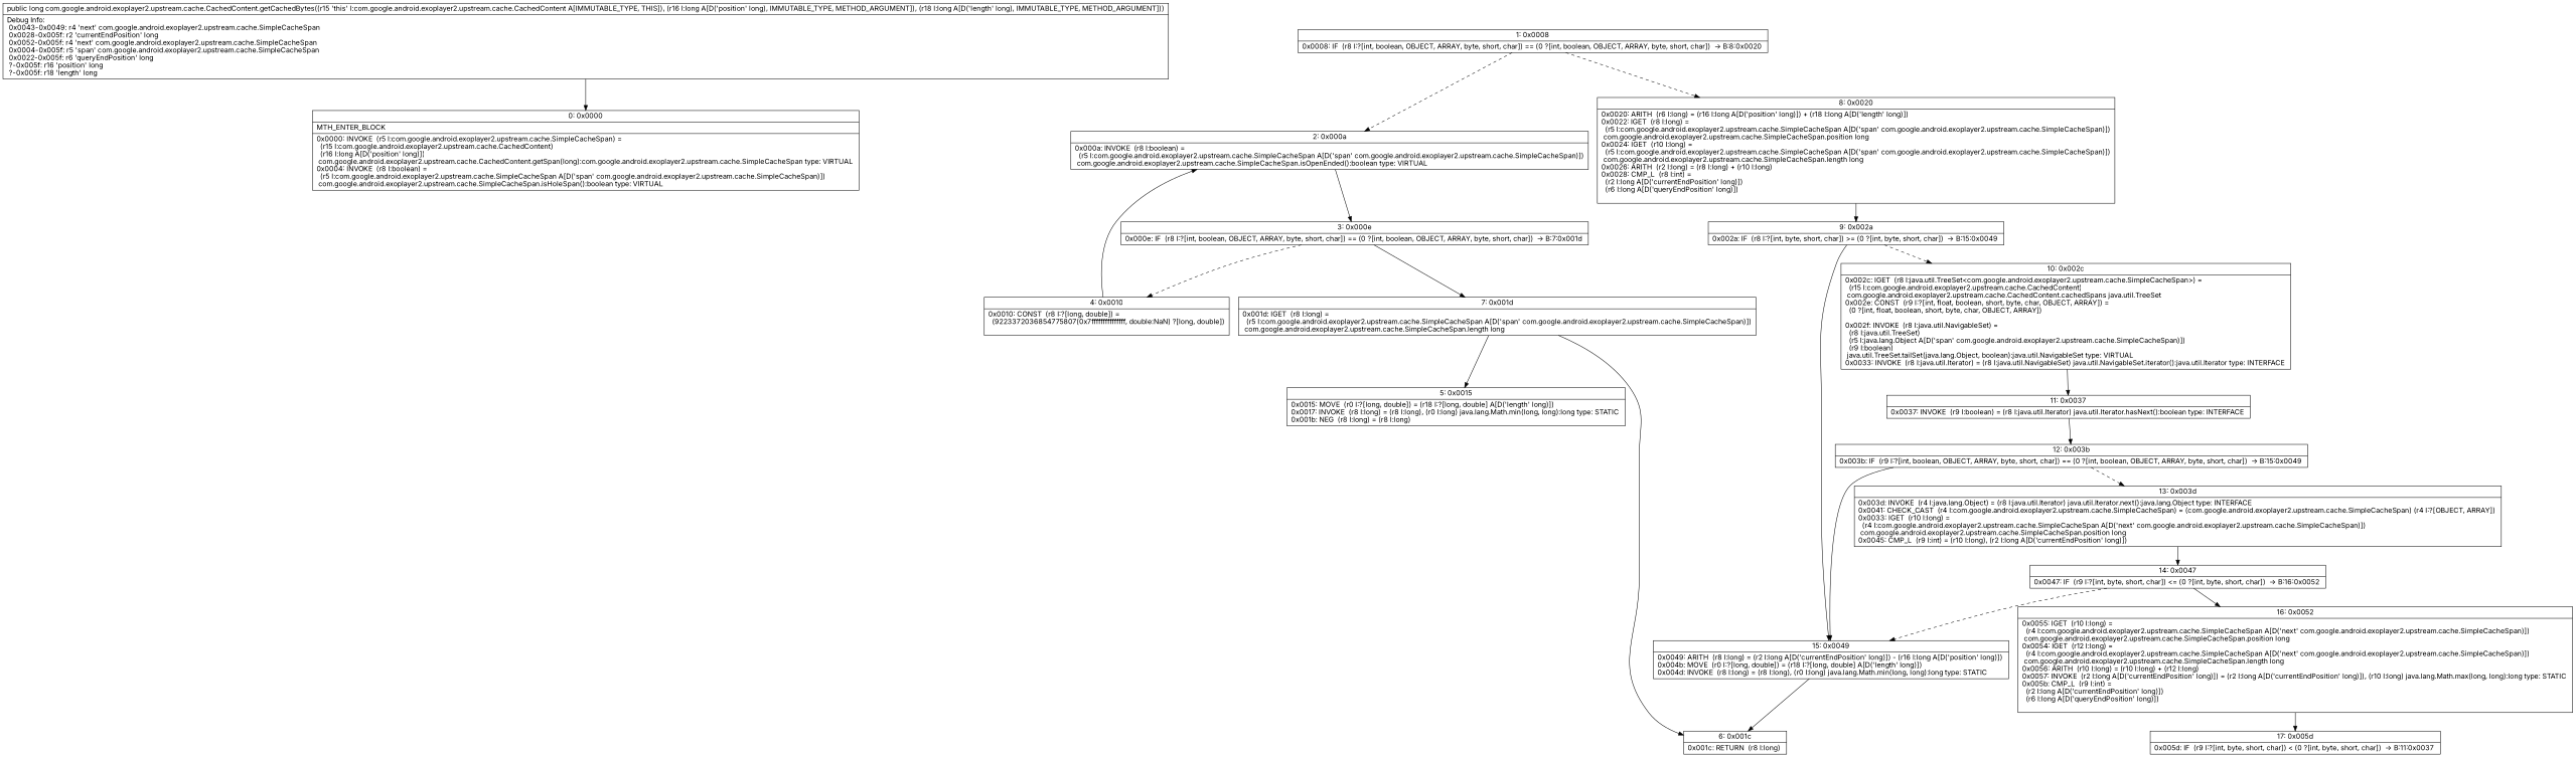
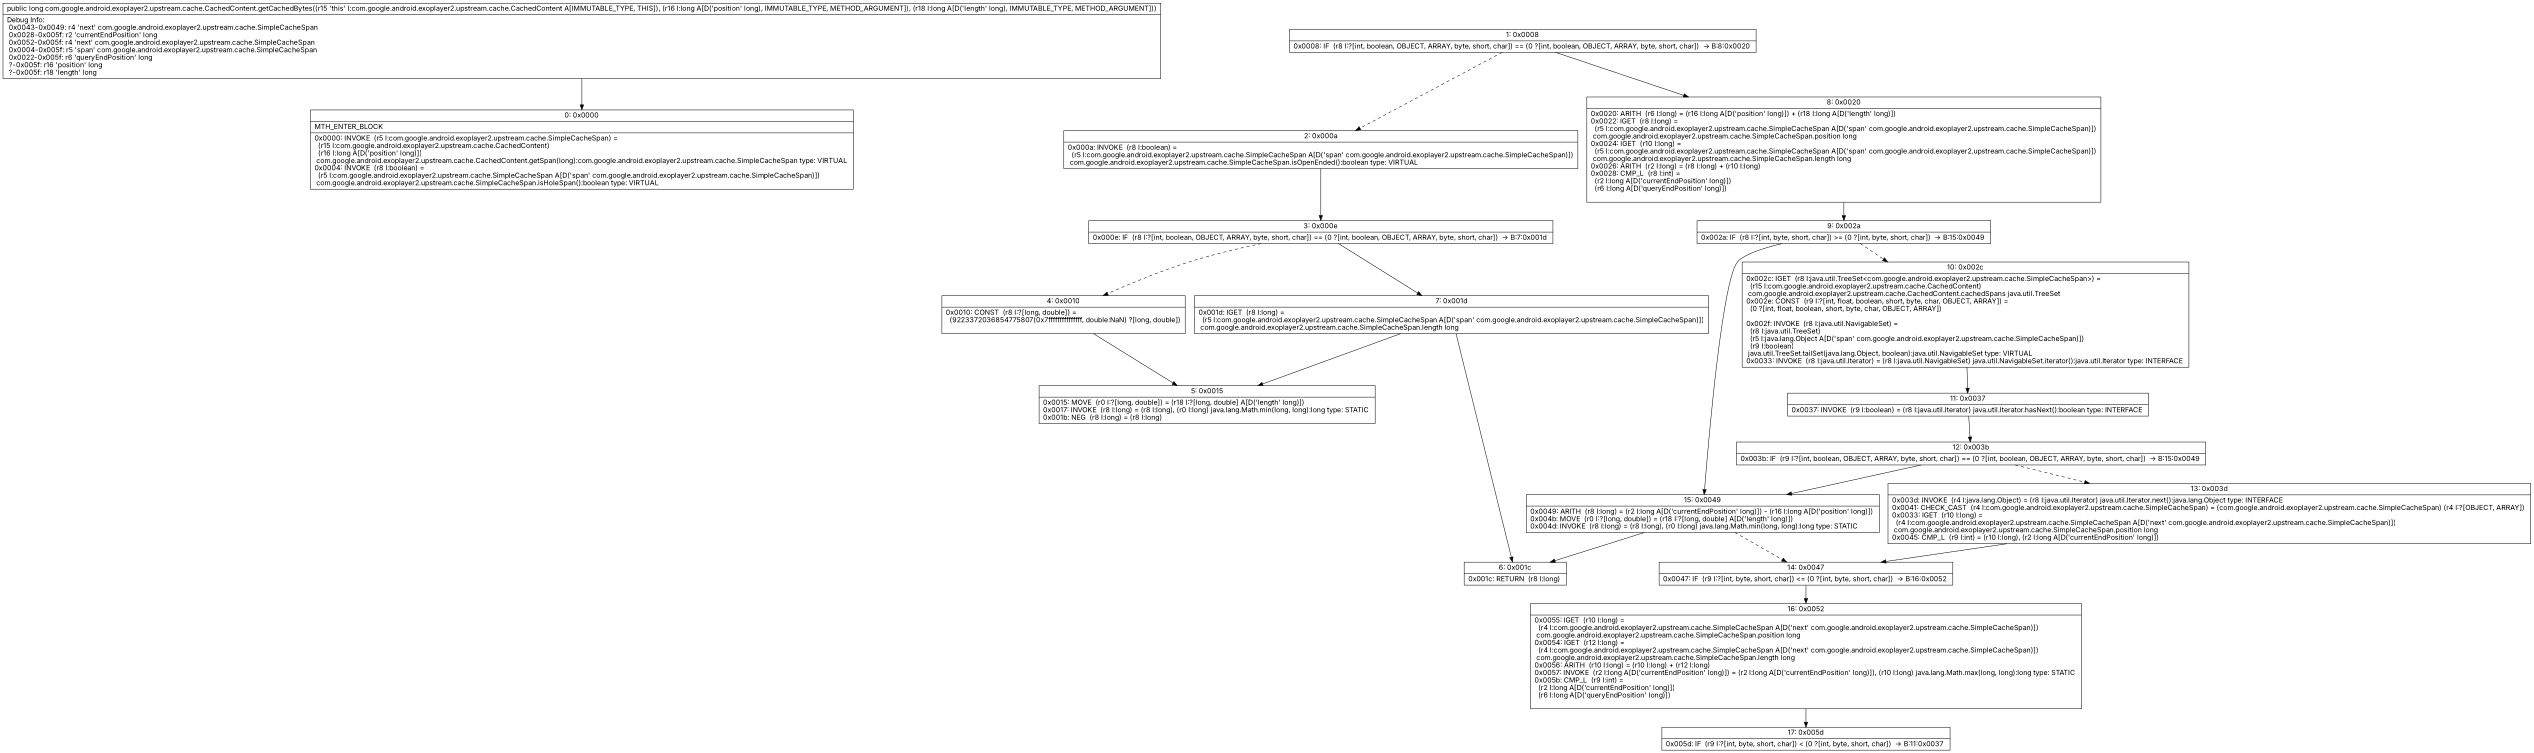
  digraph {
    fontname=Inter
    node [fontname=Inter shape=record]
    edge [fontname=Inter]
    n1 [label="{0\:\ 0x0000|MTH_ENTER_BLOCK\l|0x0000: INVOKE  (r5 I:com.google.android.exoplayer2.upstream.cache.SimpleCacheSpan) = \l  (r15 I:com.google.android.exoplayer2.upstream.cache.CachedContent)\l  (r16 I:long A[D('position' long)])\l com.google.android.exoplayer2.upstream.cache.CachedContent.getSpan(long):com.google.android.exoplayer2.upstream.cache.SimpleCacheSpan type: VIRTUAL \l0x0004: INVOKE  (r8 I:boolean) = \l  (r5 I:com.google.android.exoplayer2.upstream.cache.SimpleCacheSpan A[D('span' com.google.android.exoplayer2.upstream.cache.SimpleCacheSpan)])\l com.google.android.exoplayer2.upstream.cache.SimpleCacheSpan.isHoleSpan():boolean type: VIRTUAL \l}"]
    n2 [label="{1\:\ 0x0008|0x0008: IF  (r8 I:?[int, boolean, OBJECT, ARRAY, byte, short, char]) == (0 ?[int, boolean, OBJECT, ARRAY, byte, short, char])  \-\> B:8:0x0020 \l}"]
    n3 [label="{2\:\ 0x000a|0x000a: INVOKE  (r8 I:boolean) = \l  (r5 I:com.google.android.exoplayer2.upstream.cache.SimpleCacheSpan A[D('span' com.google.android.exoplayer2.upstream.cache.SimpleCacheSpan)])\l com.google.android.exoplayer2.upstream.cache.SimpleCacheSpan.isOpenEnded():boolean type: VIRTUAL \l}"]
    n4 [label="{8\:\ 0x0020|0x0020: ARITH  (r6 I:long) = (r16 I:long A[D('position' long)]) + (r18 I:long A[D('length' long)]) \l0x0022: IGET  (r8 I:long) = \l  (r5 I:com.google.android.exoplayer2.upstream.cache.SimpleCacheSpan A[D('span' com.google.android.exoplayer2.upstream.cache.SimpleCacheSpan)])\l com.google.android.exoplayer2.upstream.cache.SimpleCacheSpan.position long \l0x0024: IGET  (r10 I:long) = \l  (r5 I:com.google.android.exoplayer2.upstream.cache.SimpleCacheSpan A[D('span' com.google.android.exoplayer2.upstream.cache.SimpleCacheSpan)])\l com.google.android.exoplayer2.upstream.cache.SimpleCacheSpan.length long \l0x0026: ARITH  (r2 I:long) = (r8 I:long) + (r10 I:long) \l0x0028: CMP_L  (r8 I:int) = \l  (r2 I:long A[D('currentEndPosition' long)])\l  (r6 I:long A[D('queryEndPosition' long)])\l \l}"]
    n5 [label="{3\:\ 0x000e|0x000e: IF  (r8 I:?[int, boolean, OBJECT, ARRAY, byte, short, char]) == (0 ?[int, boolean, OBJECT, ARRAY, byte, short, char])  \-\> B:7:0x001d \l}"]
    n6 [label="{9\:\ 0x002a|0x002a: IF  (r8 I:?[int, byte, short, char]) \>= (0 ?[int, byte, short, char])  \-\> B:15:0x0049 \l}"]
    n7 [label="{4\:\ 0x0010|0x0010: CONST  (r8 I:?[long, double]) = \l  (9223372036854775807(0x7fffffffffffffff, double:NaN) ?[long, double])\l \l}"]
    n8 [label="{7\:\ 0x001d|0x001d: IGET  (r8 I:long) = \l  (r5 I:com.google.android.exoplayer2.upstream.cache.SimpleCacheSpan A[D('span' com.google.android.exoplayer2.upstream.cache.SimpleCacheSpan)])\l com.google.android.exoplayer2.upstream.cache.SimpleCacheSpan.length long \l}"]
    n9 [label="{5\:\ 0x0015|0x0015: MOVE  (r0 I:?[long, double]) = (r18 I:?[long, double] A[D('length' long)]) \l0x0017: INVOKE  (r8 I:long) = (r8 I:long), (r0 I:long) java.lang.Math.min(long, long):long type: STATIC \l0x001b: NEG  (r8 I:long) = (r8 I:long) \l}"]
    n10 [label="{6\:\ 0x001c|0x001c: RETURN  (r8 I:long) \l}"]
    n11 [label="{10\:\ 0x002c|0x002c: IGET  (r8 I:java.util.TreeSet\<com.google.android.exoplayer2.upstream.cache.SimpleCacheSpan\>) = \l  (r15 I:com.google.android.exoplayer2.upstream.cache.CachedContent)\l com.google.android.exoplayer2.upstream.cache.CachedContent.cachedSpans java.util.TreeSet \l0x002e: CONST  (r9 I:?[int, float, boolean, short, byte, char, OBJECT, ARRAY]) = \l  (0 ?[int, float, boolean, short, byte, char, OBJECT, ARRAY])\l \l0x002f: INVOKE  (r8 I:java.util.NavigableSet) = \l  (r8 I:java.util.TreeSet)\l  (r5 I:java.lang.Object A[D('span' com.google.android.exoplayer2.upstream.cache.SimpleCacheSpan)])\l  (r9 I:boolean)\l java.util.TreeSet.tailSet(java.lang.Object, boolean):java.util.NavigableSet type: VIRTUAL \l0x0033: INVOKE  (r8 I:java.util.Iterator) = (r8 I:java.util.NavigableSet) java.util.NavigableSet.iterator():java.util.Iterator type: INTERFACE \l}"]
    n12 [label="{15\:\ 0x0049|0x0049: ARITH  (r8 I:long) = (r2 I:long A[D('currentEndPosition' long)]) \- (r16 I:long A[D('position' long)]) \l0x004b: MOVE  (r0 I:?[long, double]) = (r18 I:?[long, double] A[D('length' long)]) \l0x004d: INVOKE  (r8 I:long) = (r8 I:long), (r0 I:long) java.lang.Math.min(long, long):long type: STATIC \l}"]
    n13 [label="{11\:\ 0x0037|0x0037: INVOKE  (r9 I:boolean) = (r8 I:java.util.Iterator) java.util.Iterator.hasNext():boolean type: INTERFACE \l}"]
    n14 [label="{12\:\ 0x003b|0x003b: IF  (r9 I:?[int, boolean, OBJECT, ARRAY, byte, short, char]) == (0 ?[int, boolean, OBJECT, ARRAY, byte, short, char])  \-\> B:15:0x0049 \l}"]
    n15 [label="{13\:\ 0x003d|0x003d: INVOKE  (r4 I:java.lang.Object) = (r8 I:java.util.Iterator) java.util.Iterator.next():java.lang.Object type: INTERFACE \l0x0041: CHECK_CAST  (r4 I:com.google.android.exoplayer2.upstream.cache.SimpleCacheSpan) = (com.google.android.exoplayer2.upstream.cache.SimpleCacheSpan) (r4 I:?[OBJECT, ARRAY]) \l0x0033: IGET  (r10 I:long) = \l  (r4 I:com.google.android.exoplayer2.upstream.cache.SimpleCacheSpan A[D('next' com.google.android.exoplayer2.upstream.cache.SimpleCacheSpan)])\l com.google.android.exoplayer2.upstream.cache.SimpleCacheSpan.position long \l0x0045: CMP_L  (r9 I:int) = (r10 I:long), (r2 I:long A[D('currentEndPosition' long)]) \l}"]
    n16 [label="{14\:\ 0x0047|0x0047: IF  (r9 I:?[int, byte, short, char]) \<= (0 ?[int, byte, short, char])  \-\> B:16:0x0052 \l}"]
    n17 [label="{16\:\ 0x0052|0x0055: IGET  (r10 I:long) = \l  (r4 I:com.google.android.exoplayer2.upstream.cache.SimpleCacheSpan A[D('next' com.google.android.exoplayer2.upstream.cache.SimpleCacheSpan)])\l com.google.android.exoplayer2.upstream.cache.SimpleCacheSpan.position long \l0x0054: IGET  (r12 I:long) = \l  (r4 I:com.google.android.exoplayer2.upstream.cache.SimpleCacheSpan A[D('next' com.google.android.exoplayer2.upstream.cache.SimpleCacheSpan)])\l com.google.android.exoplayer2.upstream.cache.SimpleCacheSpan.length long \l0x0056: ARITH  (r10 I:long) = (r10 I:long) + (r12 I:long) \l0x0057: INVOKE  (r2 I:long A[D('currentEndPosition' long)]) = (r2 I:long A[D('currentEndPosition' long)]), (r10 I:long) java.lang.Math.max(long, long):long type: STATIC \l0x005b: CMP_L  (r9 I:int) = \l  (r2 I:long A[D('currentEndPosition' long)])\l  (r6 I:long A[D('queryEndPosition' long)])\l \l}"]
    n18 [label="{17\:\ 0x005d|0x005d: IF  (r9 I:?[int, byte, short, char]) \< (0 ?[int, byte, short, char])  \-\> B:11:0x0037 \l}"]
    n19 [label="{public long com.google.android.exoplayer2.upstream.cache.CachedContent.getCachedBytes((r15 'this' I:com.google.android.exoplayer2.upstream.cache.CachedContent A[IMMUTABLE_TYPE, THIS]), (r16 I:long A[D('position' long), IMMUTABLE_TYPE, METHOD_ARGUMENT]), (r18 I:long A[D('length' long), IMMUTABLE_TYPE, METHOD_ARGUMENT]))  | Debug Info:\l  0x0043\-0x0049: r4 'next' com.google.android.exoplayer2.upstream.cache.SimpleCacheSpan\l  0x0028\-0x005f: r2 'currentEndPosition' long\l  0x0052\-0x005f: r4 'next' com.google.android.exoplayer2.upstream.cache.SimpleCacheSpan\l  0x0004\-0x005f: r5 'span' com.google.android.exoplayer2.upstream.cache.SimpleCacheSpan\l  0x0022\-0x005f: r6 'queryEndPosition' long\l  ?\-0x005f: r16 'position' long\l  ?\-0x005f: r18 'length' long\l}"]
    n2 -> n3 [style=dashed]
-   n2 -> n4 [style=dashed]
+   n2 -> n4
    n3 -> n5
    n4 -> n6
    n5 -> n7 [style=dashed]
    n5 -> n8
    n6 -> n11 [style=dashed]
    n6 -> n12
-   n7 -> n3
+   n7 -> n9
    n8 -> n9
    n8 -> n10
    n11 -> n13
    n12 -> n10
    n13 -> n14
    n14 -> n12
    n14 -> n15 [style=dashed]
    n15 -> n16
-   n16 -> n12 [style=dashed]
+   n12 -> n16 [style=dashed]
    n16 -> n17
    n17 -> n18
    n19 -> n1
  }
